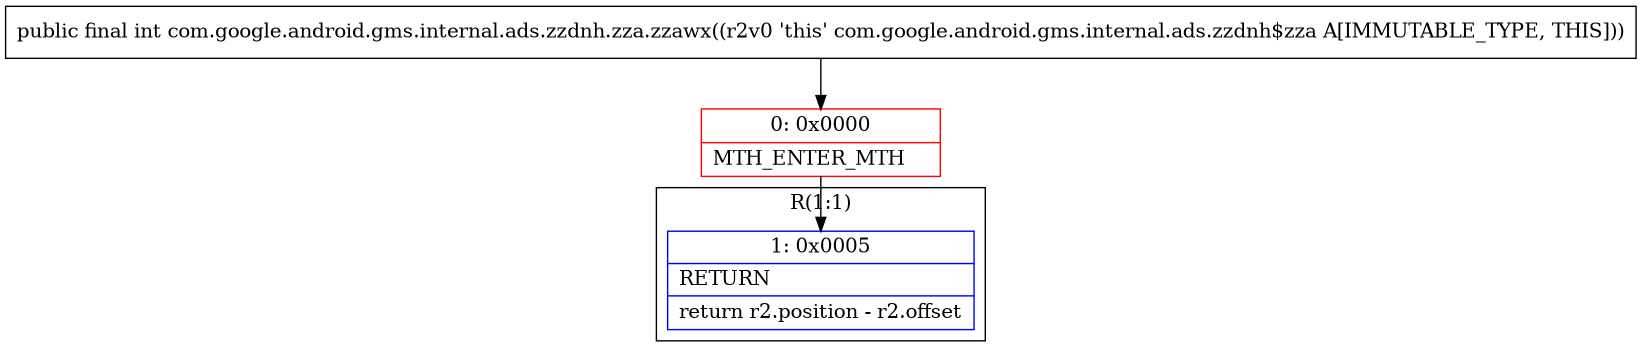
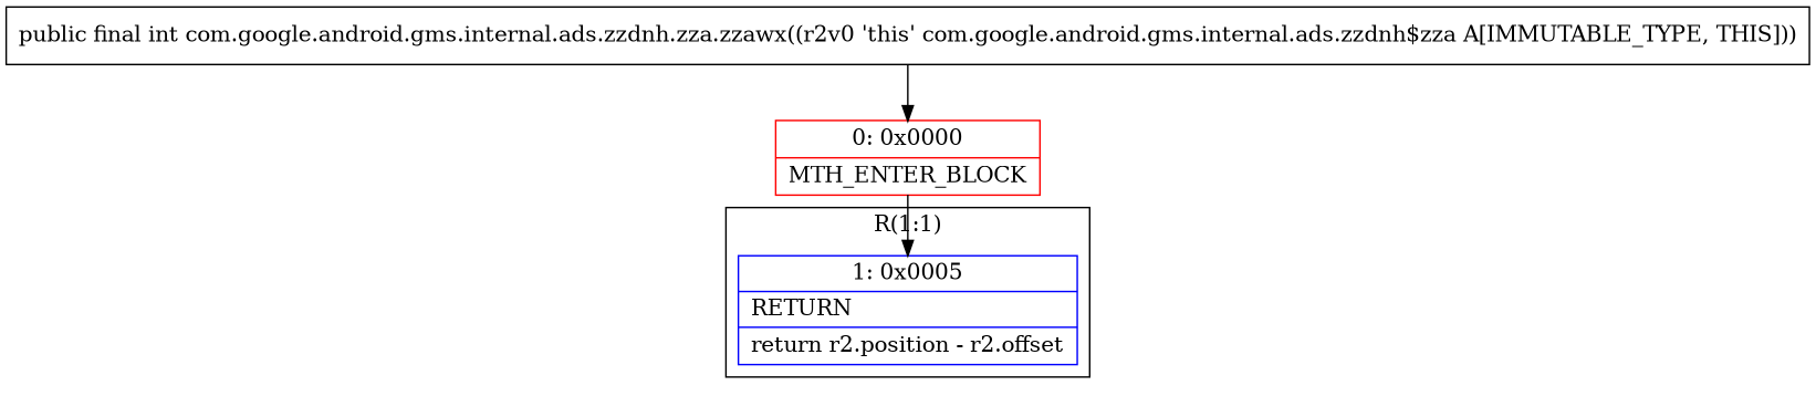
  digraph {
    node [shape=record]
    n1 [color=blue label="{1\:\ 0x0005|RETURN\l|return r2.position \- r2.offset\l}"]
-   n2 [color=red label="{0\:\ 0x0000|MTH_ENTER_MTH\l}"]
+   n2 [color=red label="{0\:\ 0x0000|MTH_ENTER_BLOCK\l}"]
    n3 [label="{public final int com.google.android.gms.internal.ads.zzdnh.zza.zzawx((r2v0 'this' com.google.android.gms.internal.ads.zzdnh$zza A[IMMUTABLE_TYPE, THIS])) }"]
    subgraph cluster_1 {
      label="R(1:1)"
      n1
    }
    n2 -> n1
    n3 -> n2
  }
